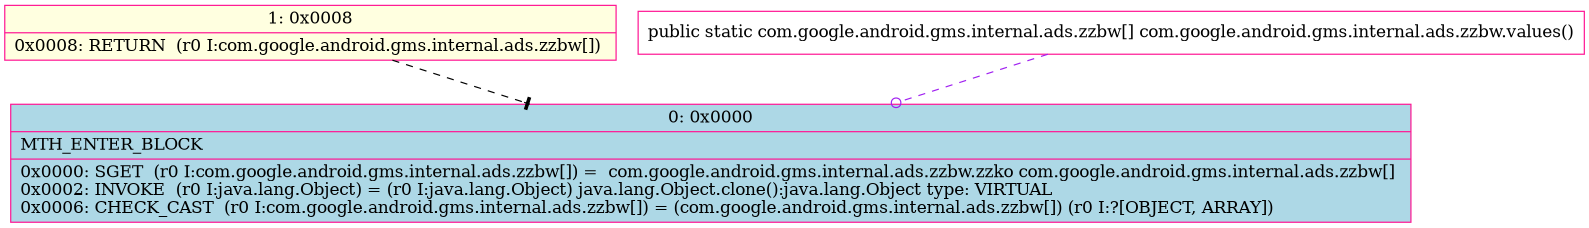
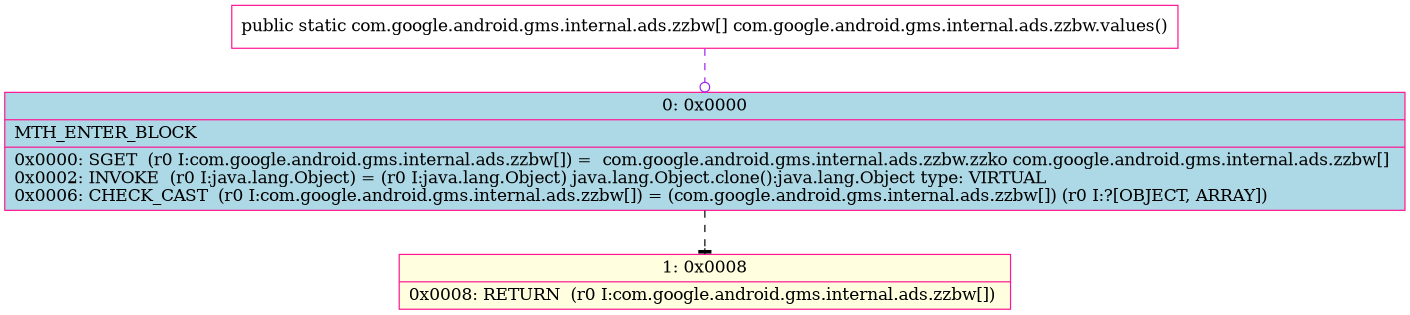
  digraph {
    node [shape=record style=filled color=deeppink]
    edge [style=dashed]
    n1 [label="{0\:\ 0x0000|MTH_ENTER_BLOCK\l|0x0000: SGET  (r0 I:com.google.android.gms.internal.ads.zzbw[]) =  com.google.android.gms.internal.ads.zzbw.zzko com.google.android.gms.internal.ads.zzbw[] \l0x0002: INVOKE  (r0 I:java.lang.Object) = (r0 I:java.lang.Object) java.lang.Object.clone():java.lang.Object type: VIRTUAL \l0x0006: CHECK_CAST  (r0 I:com.google.android.gms.internal.ads.zzbw[]) = (com.google.android.gms.internal.ads.zzbw[]) (r0 I:?[OBJECT, ARRAY]) \l}" fillcolor=lightblue]
    n2 [label="{1\:\ 0x0008|0x0008: RETURN  (r0 I:com.google.android.gms.internal.ads.zzbw[]) \l}" fillcolor=lightyellow]
    n3 [label="{public static com.google.android.gms.internal.ads.zzbw[] com.google.android.gms.internal.ads.zzbw.values() }" fillcolor=white]
-   n2 -> n1 [color=black arrowhead=tee]
+   n1 -> n2 [color=black arrowhead=tee]
    n3 -> n1 [color=purple arrowhead=odot]
  }
